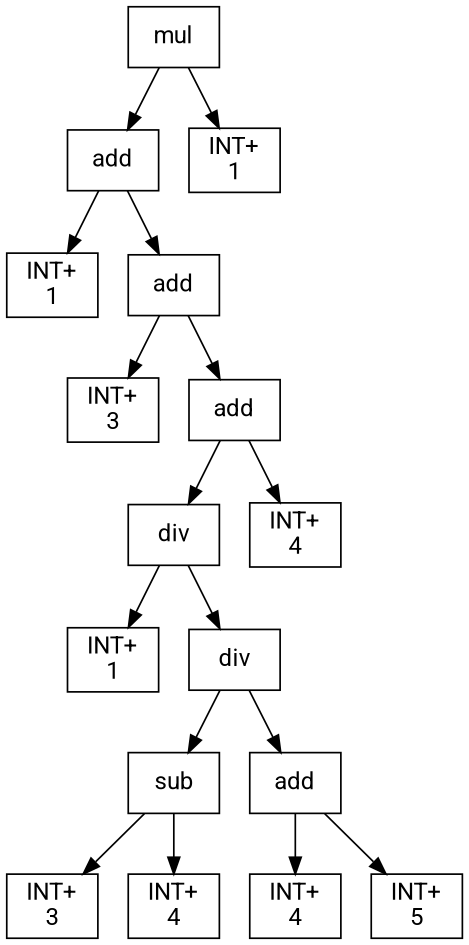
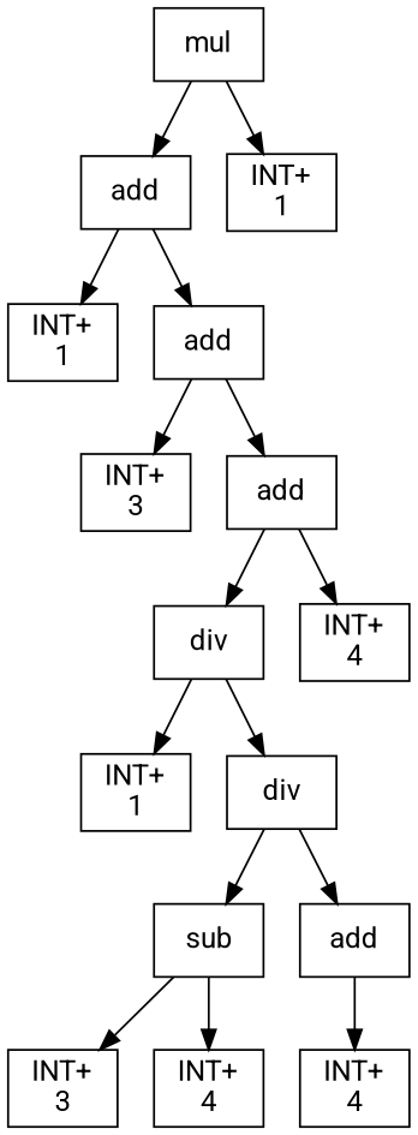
  digraph {
    fontname=Roboto
    node [shape=box fontname=Roboto]
    edge [fontname=Roboto]
    n1 [label=mul]
    n2 [label=add]
    n3 [label="INT+\n1"]
    n4 [label="INT+\n1"]
    n5 [label=add]
    n6 [label="INT+\n3"]
    n7 [label=add]
    n8 [label=div]
    n9 [label="INT+\n4"]
    n10 [label="INT+\n1"]
    n11 [label=div]
    n12 [label=sub]
    n13 [label=add]
    n14 [label="INT+\n3"]
    n15 [label="INT+\n4"]
    n16 [label="INT+\n4"]
-   n17 [label="INT+\n5"]
    n1 -> n2
    n1 -> n3
    n2 -> n4
    n2 -> n5
    n5 -> n6
    n5 -> n7
    n7 -> n8
    n7 -> n9
    n8 -> n10
    n8 -> n11
    n11 -> n12
    n11 -> n13
    n12 -> n14
    n12 -> n15
    n13 -> n16
-   n13 -> n17
  }
